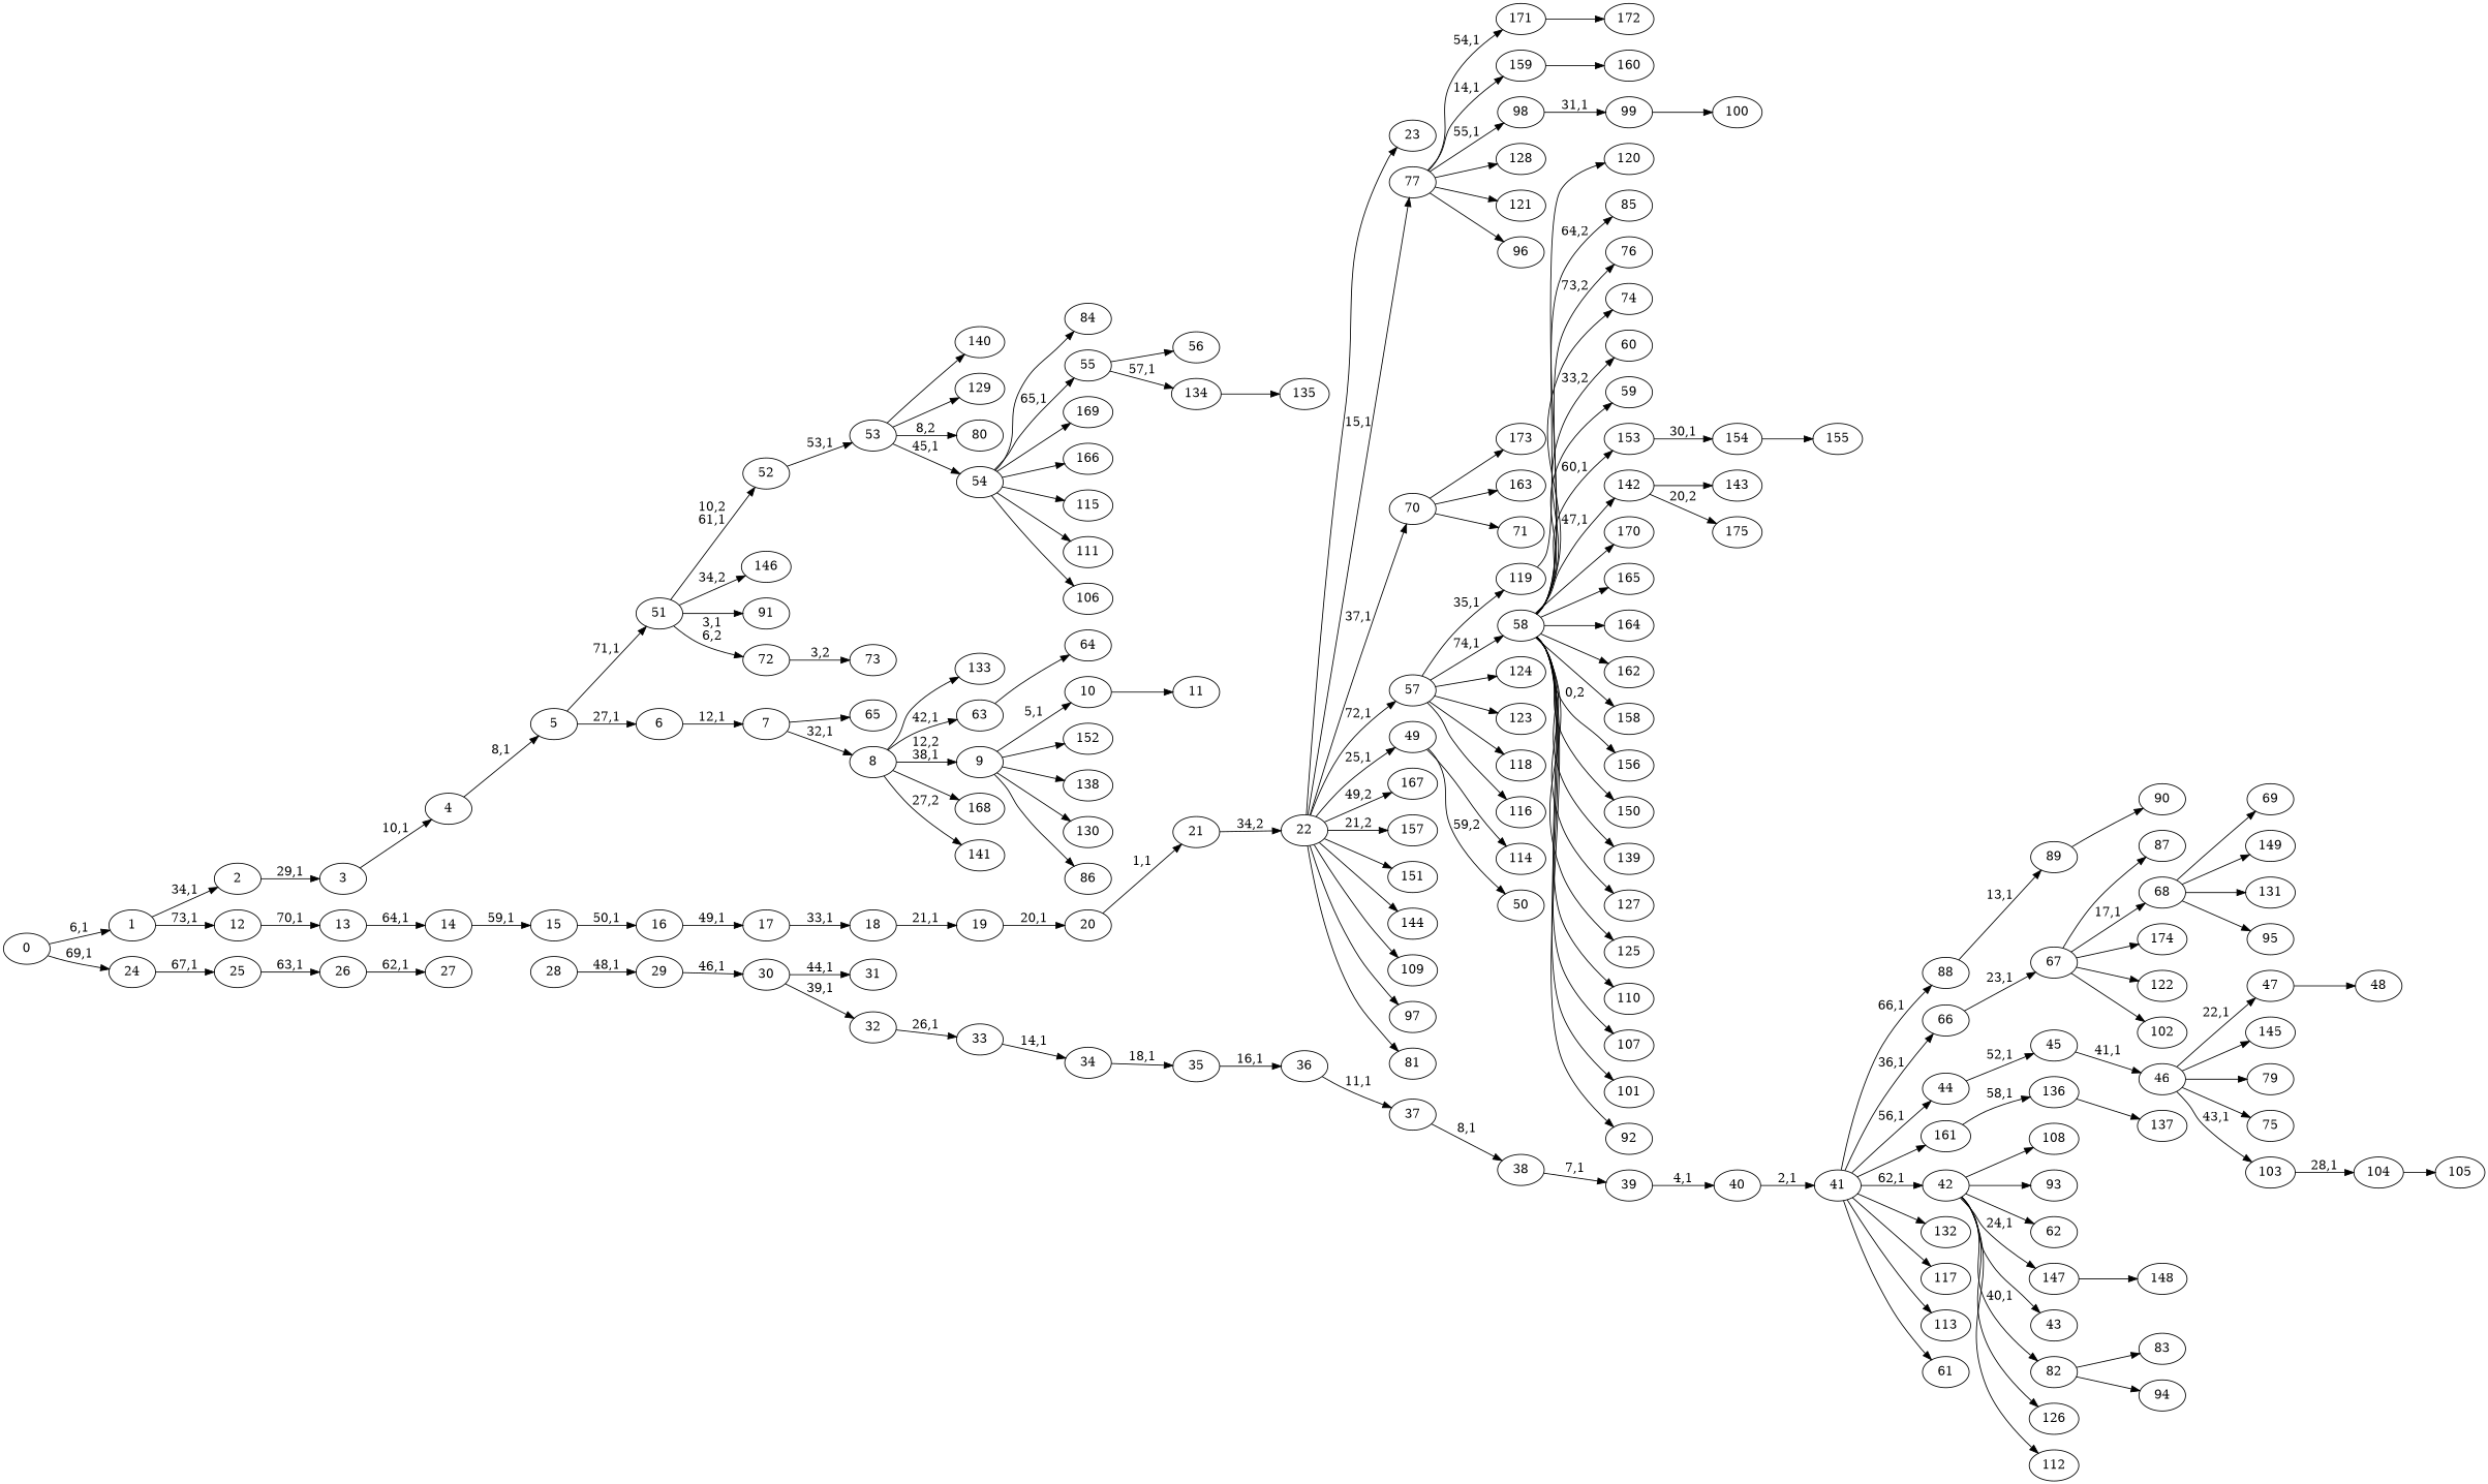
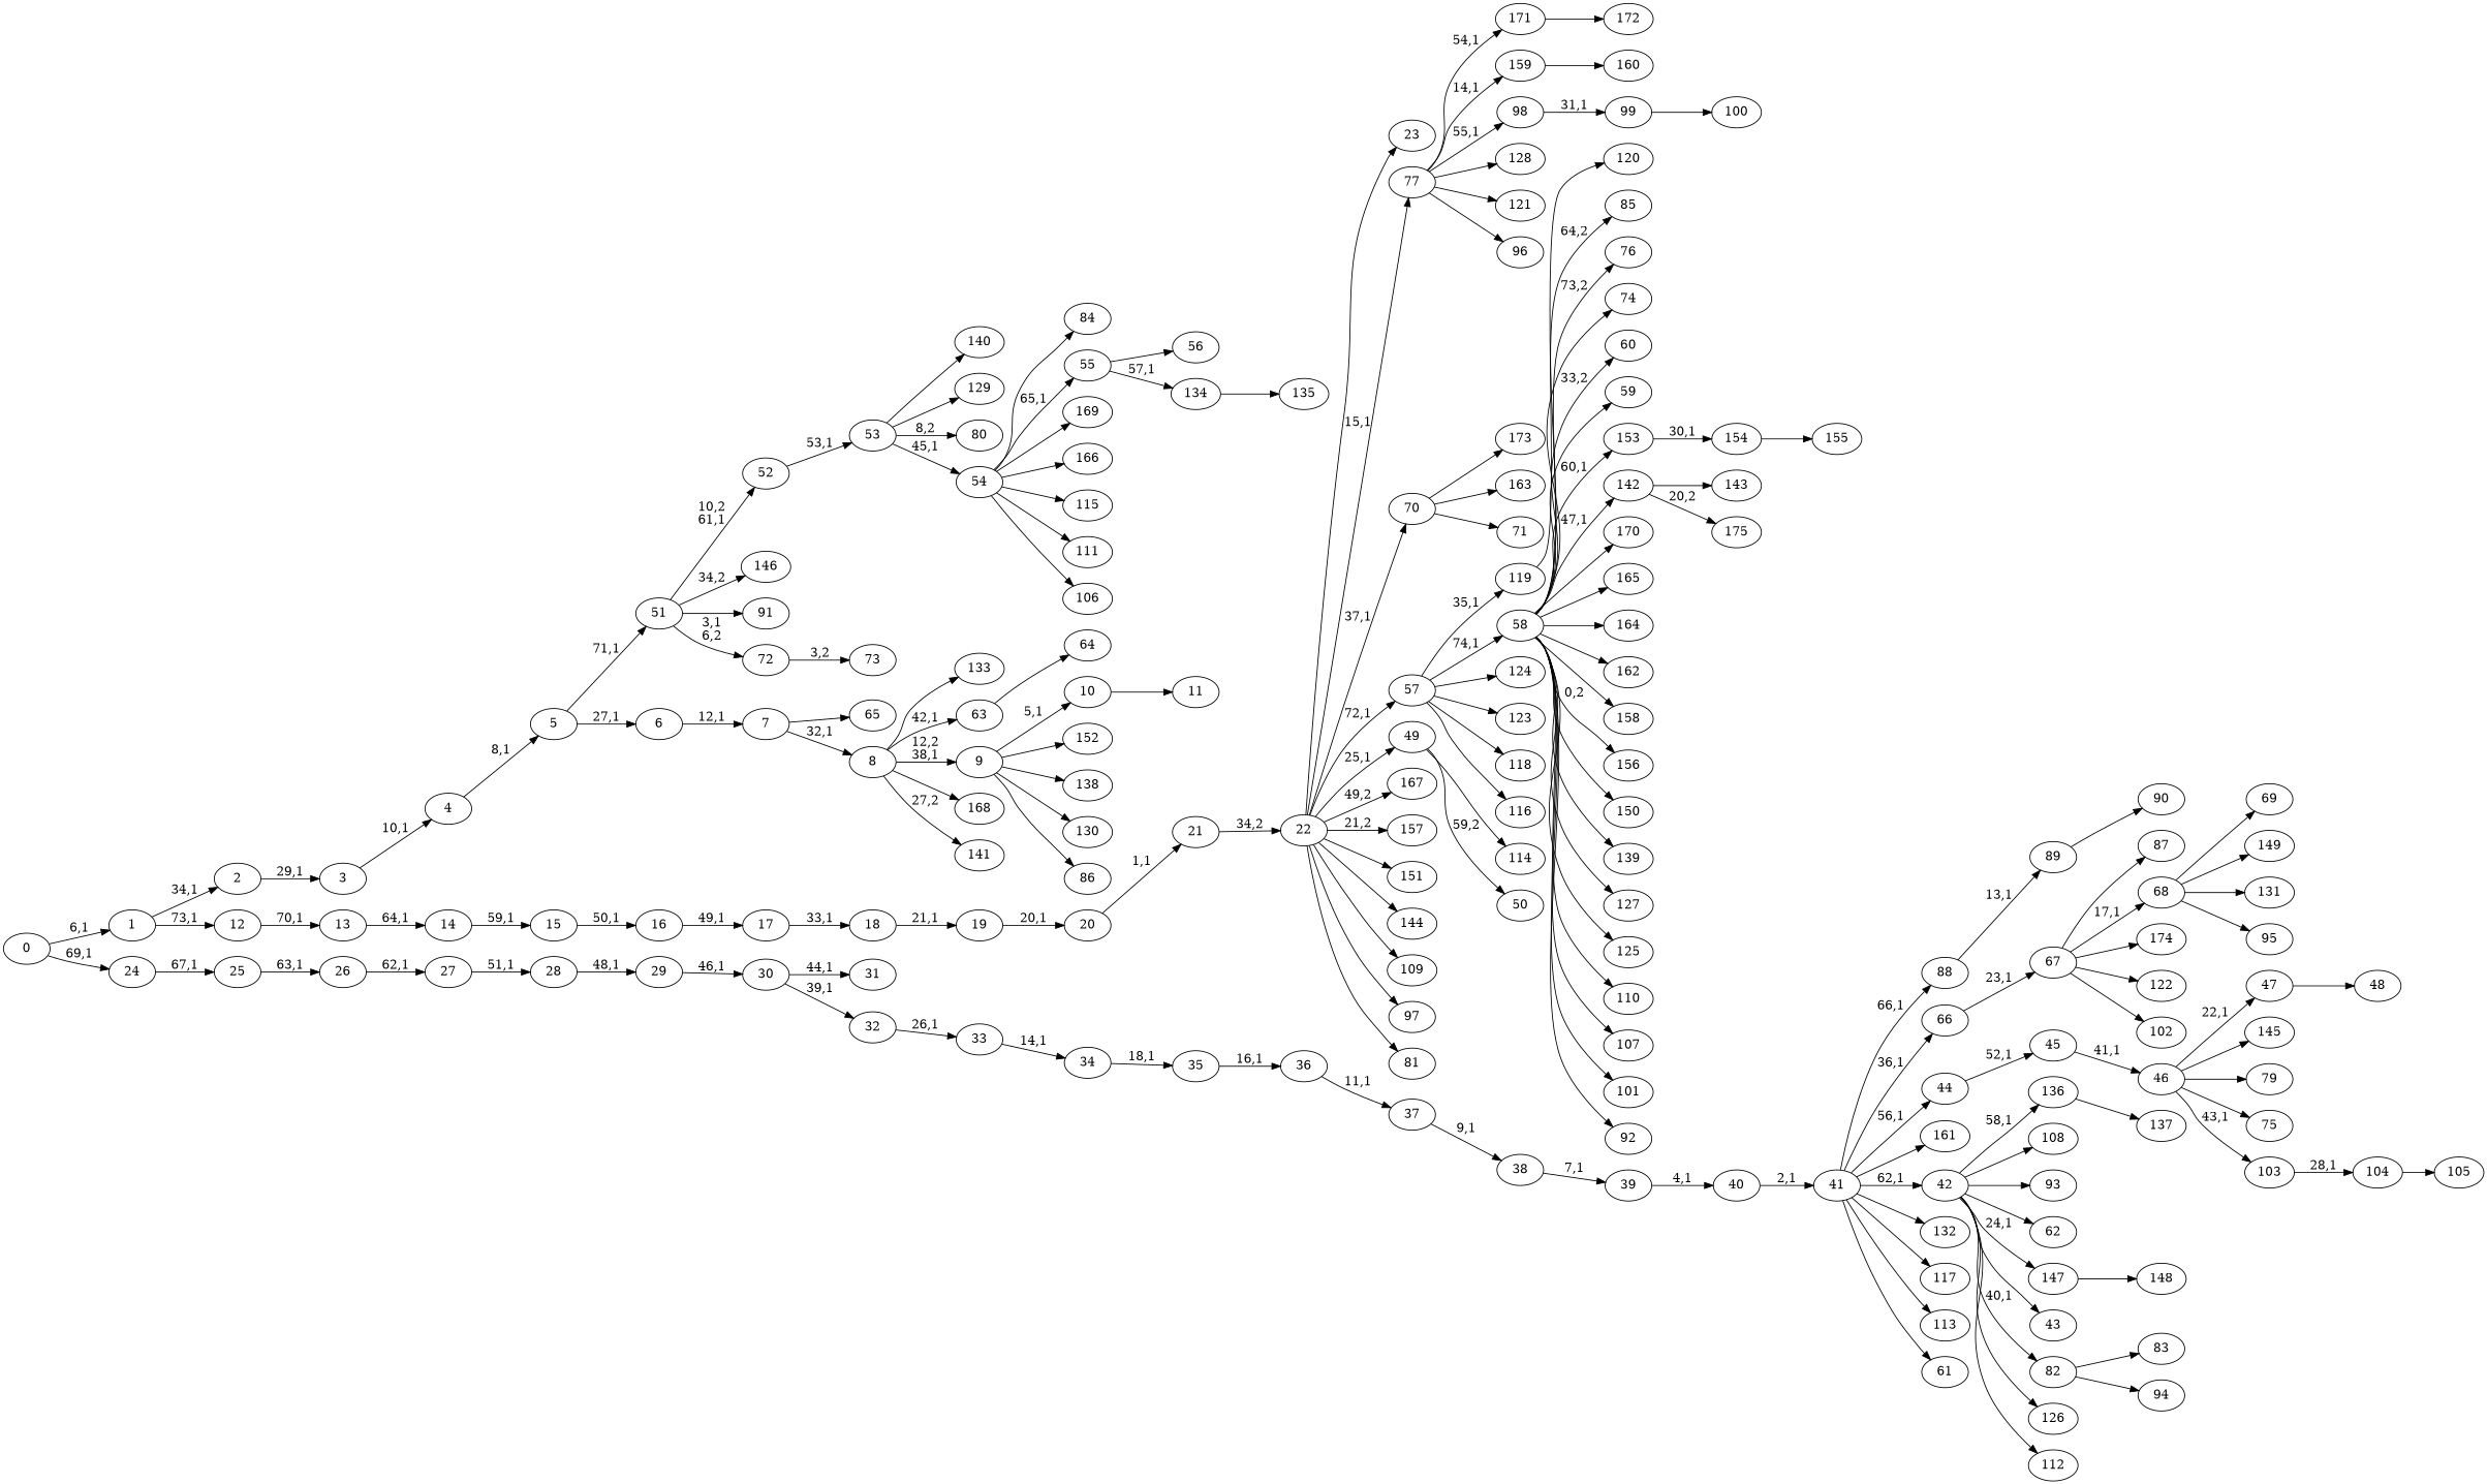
  digraph {
    rankdir=LR
    171
    172
    159
    160
    154
    155
    153
    147
    148
    142
    175
    143
    136
    137
    134
    135
    119
    120
    104
    105
    103
    99
    100
    98
    89
    90
    88
    82
    94
    83
    77
    128
    121
    96
    72
    73
    70
    173
    163
    71
    68
    149
    131
    95
    69
    67
    174
    122
    102
    87
    66
    63
    64
    58
    170
    165
    164
    162
    158
    156
    150
    139
    127
    125
    110
    107
    101
    92
    85
    76
    74
    60
    59
    57
    124
    123
    118
    116
    55
    56
    54
    169
    166
    115
    111
    106
    84
    53
    140
    129
    80
    52
    51
    146
    91
    49
    114
    50
    47
    48
    46
    145
    79
    75
    45
    44
    42
    126
    112
    108
    93
    62
    43
    41
    161
    132
    117
    113
    61
    40
    39
    38
    37
    36
    35
    34
    33
    32
    30
    31
    29
    28
    27
    26
    25
    24
    22
    167
    157
    151
    144
    109
    97
    81
    23
    21
    20
    19
    18
    17
    16
    15
    14
    13
    12
    10
    11
    9
    152
    138
    130
    86
    8
    168
    141
    133
    7
    65
    6
    5
    4
    3
    2
    1
    0
    171 -> 172
    159 -> 160
    154 -> 155
    153 -> 154 [label="30,1"]
    147 -> 148
    142 -> 175 [label="20,2"]
    142 -> 143
    136 -> 137
    134 -> 135
    119 -> 120
    104 -> 105
    103 -> 104 [label="28,1"]
    99 -> 100
    98 -> 99 [label="31,1"]
    89 -> 90
    88 -> 89 [label="13,1"]
    82 -> 94
    82 -> 83
    77 -> 171 [label="54,1"]
    77 -> 159 [label="14,1"]
    77 -> 98 [label="55,1"]
    77 -> 128
    77 -> 121
    77 -> 96
    72 -> 73 [label="3,2"]
    70 -> 173
    70 -> 163
    70 -> 71
    68 -> 149
    68 -> 131
    68 -> 95
    68 -> 69
    67 -> 68 [label="17,1"]
    67 -> 174
    67 -> 122
    67 -> 102
    67 -> 87
    66 -> 67 [label="23,1"]
    63 -> 64
    58 -> 153 [label="60,1"]
    58 -> 142 [label="47,1"]
    58 -> 170
    58 -> 165
    58 -> 164
    58 -> 162
    58 -> 158
    58 -> 156 [label="0,2"]
    58 -> 150
    58 -> 139
    58 -> 127
    58 -> 125
    58 -> 110
    58 -> 107
    58 -> 101
    58 -> 92
    58 -> 85 [label="64,2"]
    58 -> 76 [label="73,2"]
    58 -> 74
    58 -> 60 [label="33,2"]
    58 -> 59
    57 -> 119 [label="35,1"]
    57 -> 58 [label="74,1"]
    57 -> 124
    57 -> 123
    57 -> 118
    57 -> 116
    55 -> 134 [label="57,1"]
    55 -> 56
    54 -> 55 [label="65,1"]
    54 -> 169
    54 -> 166
    54 -> 115
    54 -> 111
    54 -> 106
    54 -> 84
    53 -> 54 [label="45,1"]
    53 -> 140
    53 -> 129
    53 -> 80 [label="8,2"]
    52 -> 53 [label="53,1"]
    51 -> 72 [label="3,1\n6,2"]
    51 -> 52 [label="10,2\n61,1"]
    51 -> 146 [label="34,2"]
    51 -> 91
    49 -> 114
    49 -> 50 [label="59,2"]
    47 -> 48
    46 -> 103 [label="43,1"]
    46 -> 47 [label="22,1"]
    46 -> 145
    46 -> 79
    46 -> 75
    45 -> 46 [label="41,1"]
    44 -> 45 [label="52,1"]
    42 -> 147 [label="24,1"]
-   161 -> 136 [label="58,1"]
+   42 -> 136 [label="58,1"]
    42 -> 82 [label="40,1"]
    42 -> 126
    42 -> 112
    42 -> 108
    42 -> 93
    42 -> 62
    42 -> 43
    41 -> 88 [label="66,1"]
    41 -> 66 [label="36,1"]
    41 -> 44 [label="56,1"]
    41 -> 42 [label="62,1"]
    41 -> 161
    41 -> 132
    41 -> 117
    41 -> 113
    41 -> 61
    40 -> 41 [label="2,1"]
    39 -> 40 [label="4,1"]
    38 -> 39 [label="7,1"]
-   37 -> 38 [label="8,1"]
+   37 -> 38 [label="9,1"]
    36 -> 37 [label="11,1"]
    35 -> 36 [label="16,1"]
    34 -> 35 [label="18,1"]
    33 -> 34 [label="14,1"]
    32 -> 33 [label="26,1"]
    30 -> 32 [label="39,1"]
    30 -> 31 [label="44,1"]
    29 -> 30 [label="46,1"]
    28 -> 29 [label="48,1"]
+   27 -> 28 [label="51,1"]
    26 -> 27 [label="62,1"]
    25 -> 26 [label="63,1"]
    24 -> 25 [label="67,1"]
    22 -> 77 [label="15,1"]
    22 -> 70 [label="37,1"]
    22 -> 57 [label="72,1"]
    22 -> 49 [label="25,1"]
    22 -> 167 [label="49,2"]
    22 -> 157 [label="21,2"]
    22 -> 151
    22 -> 144
    22 -> 109
    22 -> 97
    22 -> 81
    22 -> 23
    21 -> 22 [label="34,2"]
    20 -> 21 [label="1,1"]
    19 -> 20 [label="20,1"]
    18 -> 19 [label="21,1"]
    17 -> 18 [label="33,1"]
    16 -> 17 [label="49,1"]
    15 -> 16 [label="50,1"]
    14 -> 15 [label="59,1"]
    13 -> 14 [label="64,1"]
    12 -> 13 [label="70,1"]
    10 -> 11
    9 -> 10 [label="5,1"]
    9 -> 152
    9 -> 138
    9 -> 130
    9 -> 86
    8 -> 63 [label="42,1"]
    8 -> 9 [label="12,2\n38,1"]
    8 -> 168
    8 -> 141 [label="27,2"]
    8 -> 133
    7 -> 8 [label="32,1"]
    7 -> 65
    6 -> 7 [label="12,1"]
    5 -> 51 [label="71,1"]
    5 -> 6 [label="27,1"]
    4 -> 5 [label="8,1"]
    3 -> 4 [label="10,1"]
    2 -> 3 [label="29,1"]
    1 -> 12 [label="73,1"]
    1 -> 2 [label="34,1"]
    0 -> 24 [label="69,1"]
    0 -> 1 [label="6,1"]
  }
